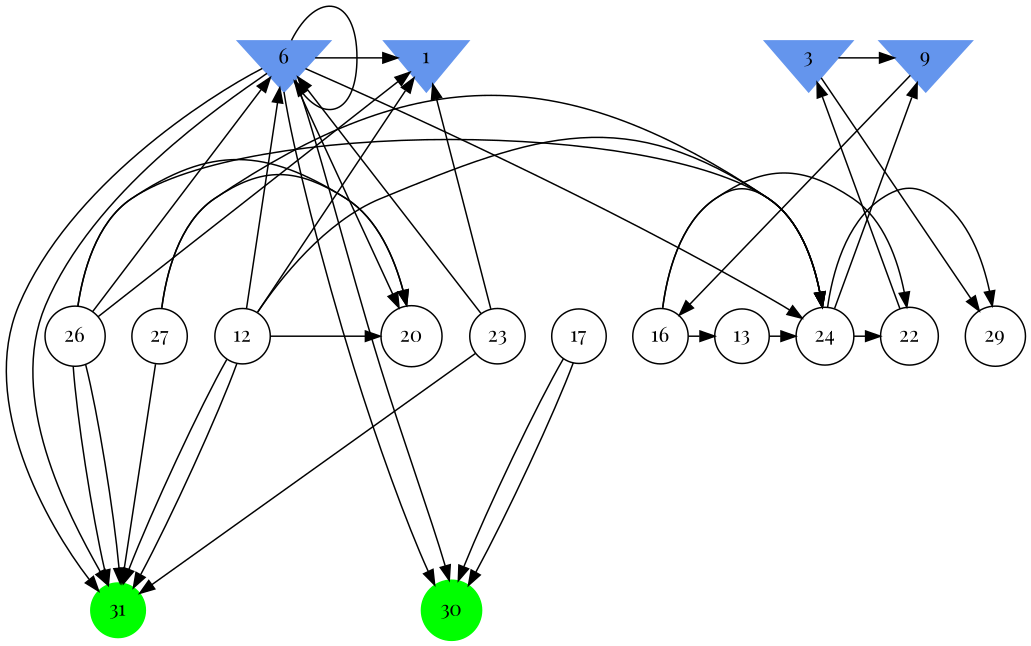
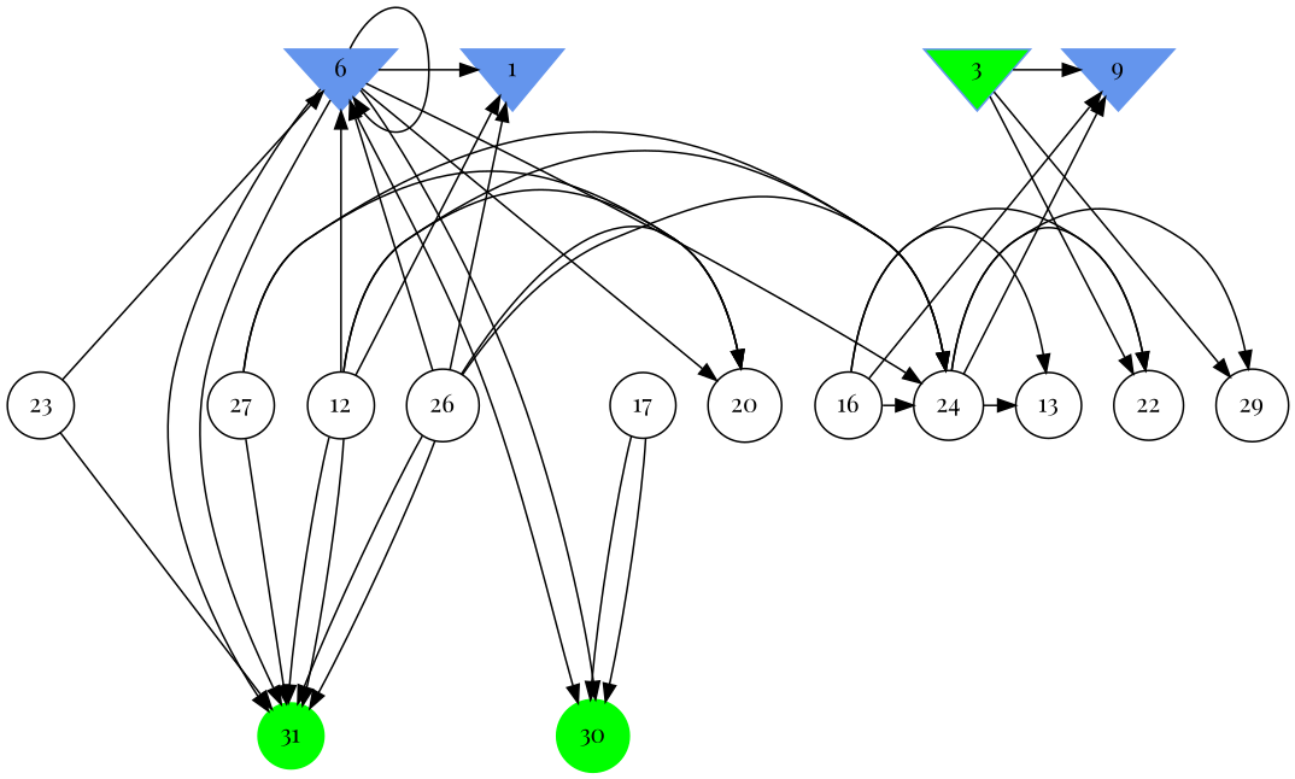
  digraph {
    fontname="Playfair Display"
    ranksep=2.0
    node [color=black fontname="Playfair Display" shape=circle]
    edge [fontname="Playfair Display"]
    1 [color=cornflowerblue shape=invtriangle style=filled]
-   3 [color=cornflowerblue shape=invtriangle style=filled]
+   3 [color=cornflowerblue shape=invtriangle style=filled fillcolor=green]
    6 [color=cornflowerblue shape=invtriangle style=filled]
    9 [color=cornflowerblue shape=invtriangle style=filled]
    12
    13
    16
    17
    20
    22
    24
    26
    27
    n14 [label=23]
    29
    30 [color=green style=filled]
    31 [color=green style=filled]
    subgraph sub_1 {
      rank=same
      1
      3
      6
      9
    }
    subgraph sub_2 {
      rank=same
      12
      13
      16
      17
      20
      22
      24
      26
      27
      n14
      29
    }
    subgraph sub_3 {
      rank=same
      30
      31
    }
    3 -> 9
-   22 -> 3
+   3 -> 22
    3 -> 29
    6 -> 1
    6 -> 6
    6 -> 20
    6 -> 24
    6 -> 30
    6 -> 30
    6 -> 31
    6 -> 31
    12 -> 1
    12 -> 6
    12 -> 20
    12 -> 24
    12 -> 31
    12 -> 31
-   9 -> 16
+   16 -> 9
    16 -> 13
    16 -> 22
    16 -> 24
    17 -> 30
    17 -> 30
    24 -> 9
-   13 -> 24
+   24 -> 13
    24 -> 22
    24 -> 29
    26 -> 1
    26 -> 6
    26 -> 20
    26 -> 24
    26 -> 31
    26 -> 31
    27 -> 20
    27 -> 24
    27 -> 31
-   n14 -> 1
    n14 -> 6
    n14 -> 31
  }
